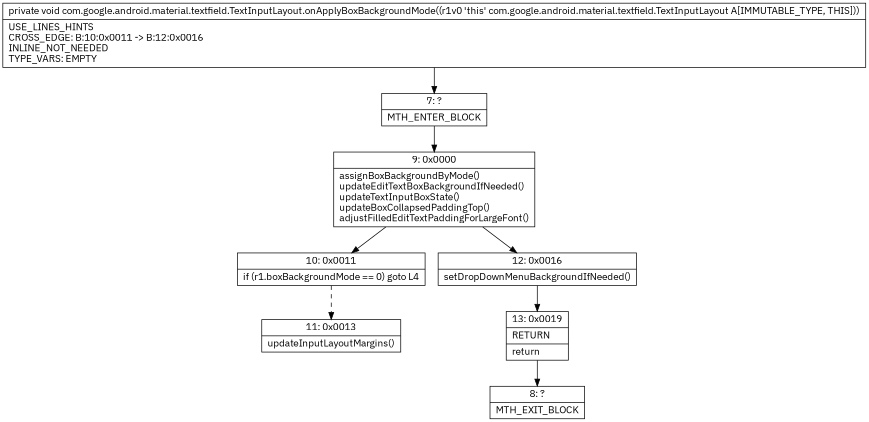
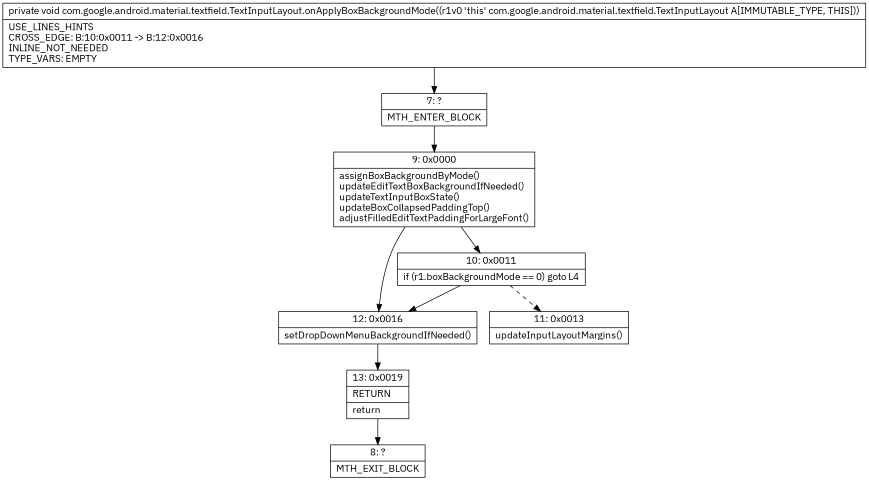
  digraph {
    fontname="IBM Plex Sans"
    node [fontname="IBM Plex Sans" shape=record]
    edge [fontname="IBM Plex Sans"]
    n1 [label="{7\:\ ?|MTH_ENTER_BLOCK\l}"]
    n2 [label="{9\:\ 0x0000|assignBoxBackgroundByMode()\lupdateEditTextBoxBackgroundIfNeeded()\lupdateTextInputBoxState()\lupdateBoxCollapsedPaddingTop()\ladjustFilledEditTextPaddingForLargeFont()\l}"]
    n3 [label="{10\:\ 0x0011|if (r1.boxBackgroundMode == 0) goto L4\l}"]
    n4 [label="{12\:\ 0x0016|setDropDownMenuBackgroundIfNeeded()\l}"]
    n5 [label="{11\:\ 0x0013|updateInputLayoutMargins()\l}"]
    n6 [label="{13\:\ 0x0019|RETURN\l|return\l}"]
    n7 [label="{8\:\ ?|MTH_EXIT_BLOCK\l}"]
    n8 [label="{private void com.google.android.material.textfield.TextInputLayout.onApplyBoxBackgroundMode((r1v0 'this' com.google.android.material.textfield.TextInputLayout A[IMMUTABLE_TYPE, THIS]))  | USE_LINES_HINTS\lCROSS_EDGE: B:10:0x0011 \-\> B:12:0x0016\lINLINE_NOT_NEEDED\lTYPE_VARS: EMPTY\l}"]
    n1 -> n2
    n2 -> n3
    n2 -> n4
+   n3 -> n4
    n3 -> n5 [style=dashed]
    n4 -> n6
    n6 -> n7
    n8 -> n1
  }
